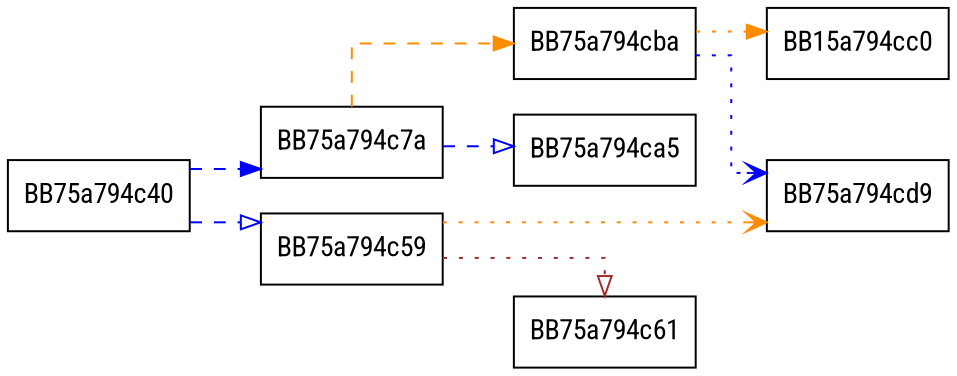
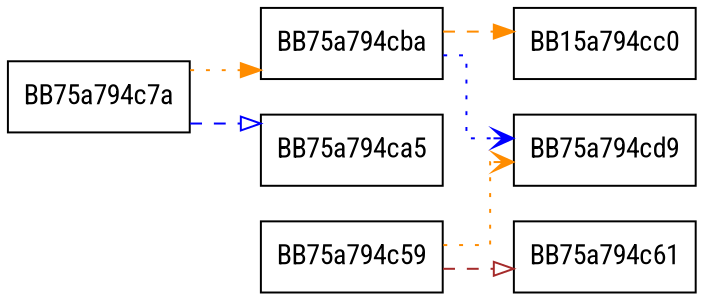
  digraph {
    fontname="Roboto Condensed"
    rankdir=LR
    splines=ortho
    node [fontname="Roboto Condensed" shape=box]
    edge [arrowhead=normal color=blue fontname="Roboto Condensed" style=dashed]
-   BB75a794c40
    BB75a794c7a
    BB75a794c59
    BB75a794cba
    BB75a794ca5
    BB75a794cd9
    BB75a794c61
    n8 [label=BB15a794cc0]
-   BB75a794c40 -> BB75a794c7a
-   BB75a794c40 -> BB75a794c59 [arrowhead=onormal]
-   BB75a794c7a -> BB75a794cba [color=darkorange]
+   BB75a794c7a -> BB75a794cba [color=darkorange style=dotted]
    BB75a794c7a -> BB75a794ca5 [arrowhead=onormal]
    BB75a794c59 -> BB75a794cd9 [arrowhead=vee color=darkorange style=dotted]
-   BB75a794c59 -> BB75a794c61 [arrowhead=onormal color=brown style=dotted]
+   BB75a794c59 -> BB75a794c61 [arrowhead=onormal color=brown]
    BB75a794cba -> BB75a794cd9 [arrowhead=vee style=dotted]
-   BB75a794cba -> n8 [color=darkorange style=dotted]
+   BB75a794cba -> n8 [color=darkorange]
  }
